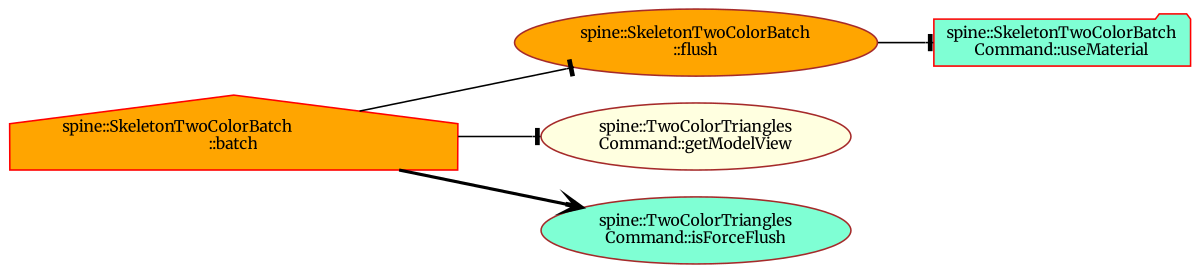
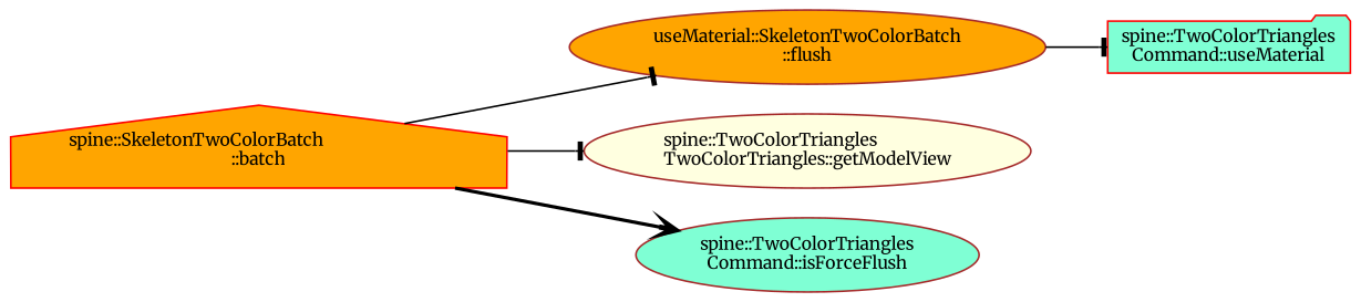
  digraph {
    fontname=Merriweather
    rankdir=LR
    node [color=brown fillcolor=orange fontname=Merriweather fontsize=10 shape=ellipse style=filled]
    edge [arrowhead=tee color=black fontname=Merriweather fontsize=10 labelfontname=Helvetica labelfontsize=10 style=solid]
    n1 [color=red fontcolor=black height=0.2 label="spine::SkeletonTwoColorBatch\l::batch" shape=house width=0.4]
-   n2 [height=0.2 label="spine::SkeletonTwoColorBatch\l::flush" width=0.4]
-   n3 [fillcolor=lightyellow height=0.2 label="spine::TwoColorTriangles\lCommand::getModelView" width=0.4]
+   n2 [height=0.2 label="useMaterial::SkeletonTwoColorBatch\l::flush" width=0.4]
+   n3 [fillcolor=lightyellow height=0.2 label="spine::TwoColorTriangles\lTwoColorTriangles::getModelView" width=0.4]
    n4 [fillcolor=aquamarine height=0.2 label="spine::TwoColorTriangles\lCommand::isForceFlush" width=0.4]
-   n5 [color=red fillcolor=aquamarine height=0.2 label="spine::SkeletonTwoColorBatch\lCommand::useMaterial" shape=folder width=0.4]
+   n5 [color=red fillcolor=aquamarine height=0.2 label="spine::TwoColorTriangles\lCommand::useMaterial" shape=folder width=0.4]
    n1 -> n2
    n1 -> n3
    n1 -> n4 [arrowhead=vee style=bold]
    n2 -> n5
  }
